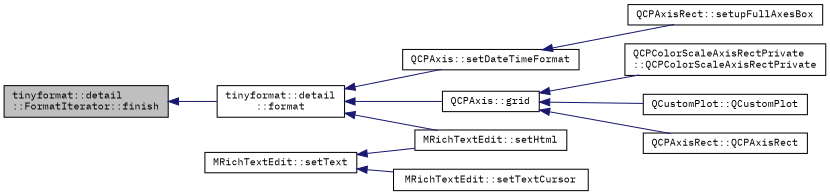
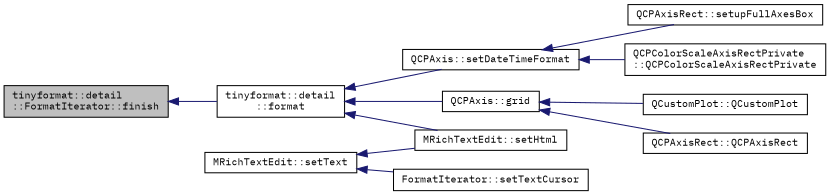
  digraph {
    fontname="IBM Plex Mono"
    rankdir=LR
    node [color=black fillcolor=white fontname="IBM Plex Mono" fontsize=10 shape=record style=filled]
    edge [color=midnightblue dir=back fontname="IBM Plex Mono" fontsize=10 labelfontname=Helvetica labelfontsize=10 style=solid]
    n1 [fillcolor=grey75 fontcolor=black height=0.2 label="tinyformat::detail\l::FormatIterator::finish" width=0.4]
    n2 [height=0.2 label="tinyformat::detail\l::format" width=0.4]
    n3 [height=0.2 label="MRichTextEdit::setHtml" width=0.4]
    n4 [height=0.2 label="QCPAxis::setDateTimeFormat" width=0.4]
    n5 [height=0.2 label="QCPAxis::grid" width=0.4]
    n6 [height=0.2 label="QCPAxisRect::setupFullAxesBox" width=0.4]
    n7 [height=0.2 label="QCustomPlot::QCustomPlot" width=0.4]
    n8 [height=0.2 label="QCPAxisRect::QCPAxisRect" width=0.4]
    n9 [height=0.2 label="QCPColorScaleAxisRectPrivate\l::QCPColorScaleAxisRectPrivate" width=0.4]
    n10 [height=0.2 label="MRichTextEdit::setText" width=0.4]
-   n11 [height=0.2 label="MRichTextEdit::setTextCursor" width=0.4]
+   n11 [height=0.2 label="FormatIterator::setTextCursor" width=0.4]
    n1 -> n2
    n2 -> n3
    n2 -> n4
    n2 -> n5
    n4 -> n6
    n5 -> n7
    n5 -> n8
-   n5 -> n9
+   n4 -> n9
    n10 -> n3
    n10 -> n11
  }
